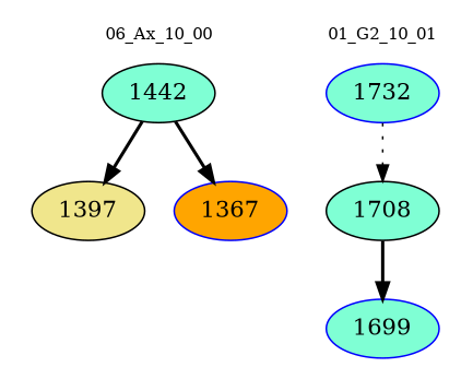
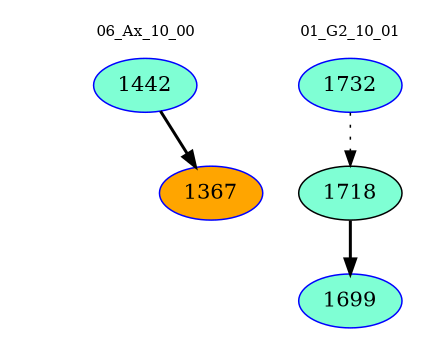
  digraph {
    node [color=blue fillcolor=aquamarine style=filled]
    edge [color=black style=bold]
-   n1 [color=black label=1442]
-   n2 [color=black fillcolor=khaki label=1397]
+   n1 [label=1442]
    n3 [fillcolor=orange label=1367]
-   n4 [color=black label=1708]
+   n4 [color=black label=1718]
    n5 [label=1699]
    n6 [label=1732]
    subgraph cluster_1 {
      color=white
      fontsize=10
      label="06_Ax_10_00"
      n1
-     n2
      n3
    }
    subgraph cluster_2 {
      color=white
      fontsize=10
      label="01_G2_10_01"
      n4
      n5
      n6
    }
-   n1 -> n2
    n1 -> n3
    n4 -> n5
    n6 -> n4 [style=dotted]
  }
